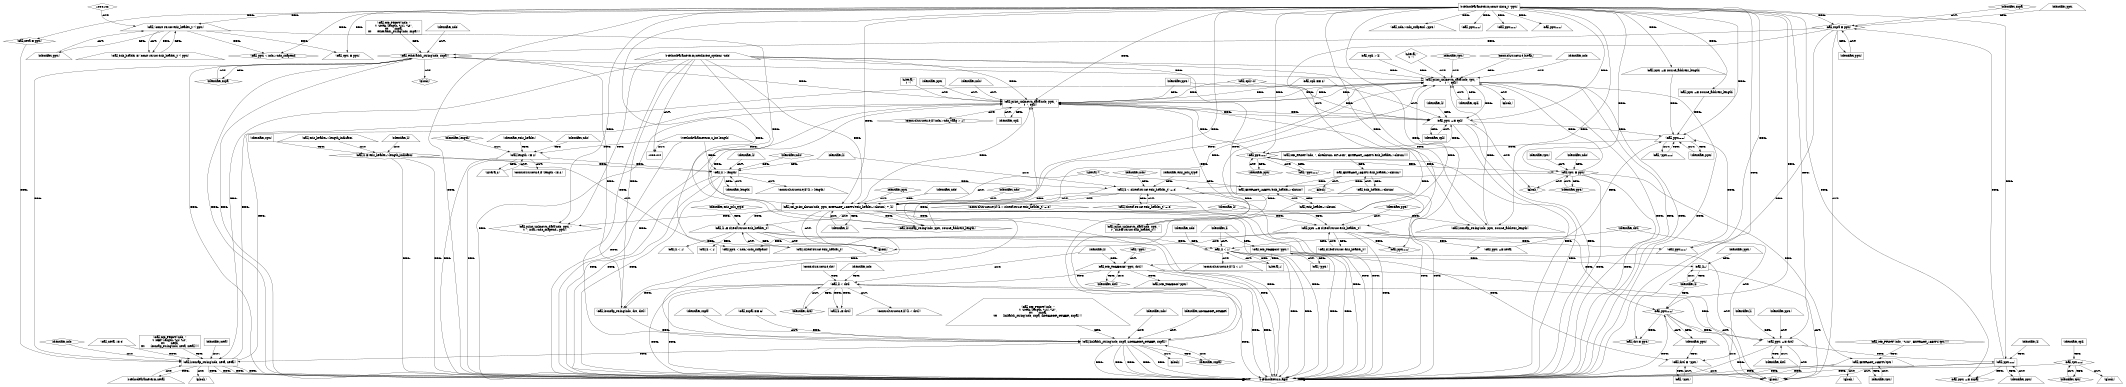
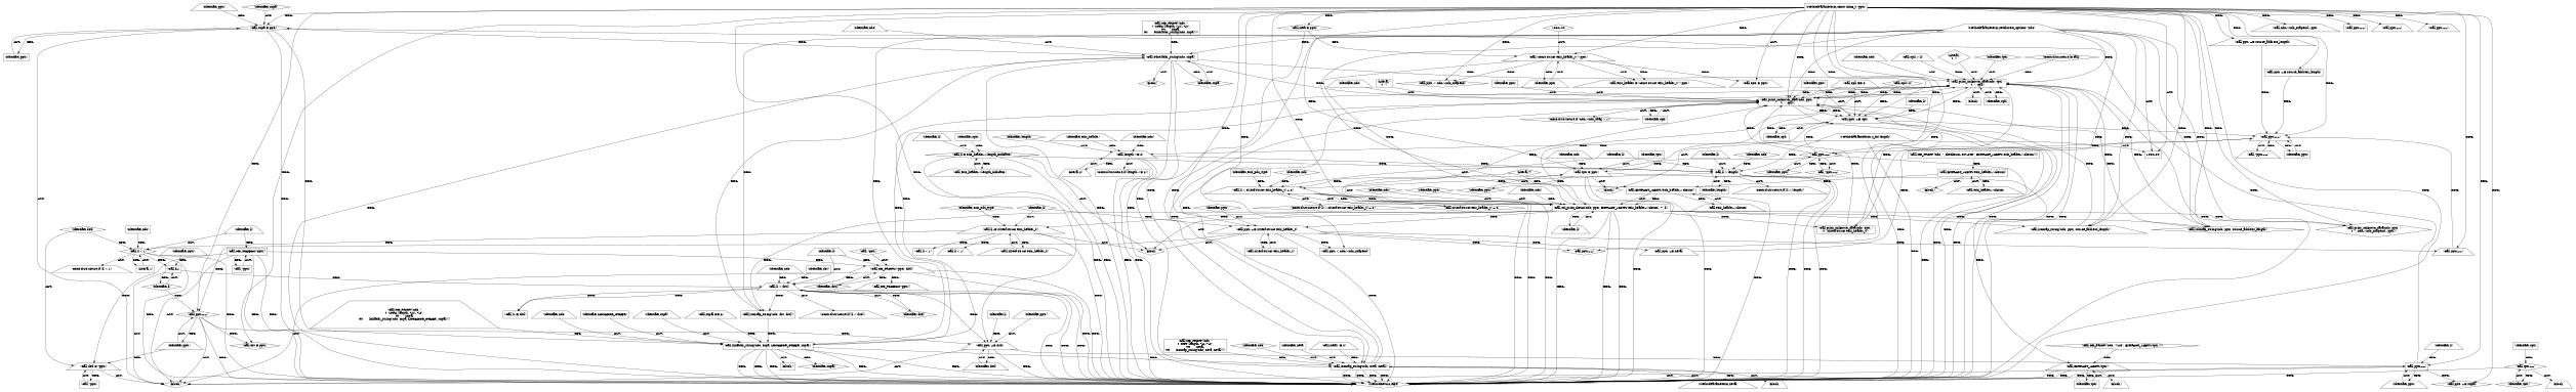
  digraph {
    node [shape=trapezium]
    n1 [label="(Call,snpa = pptr)" shape=diamond]
-   n2 [label="(Call,etheraddr_string(ndo, snpa))" shape=diamond]
+   n2 [label="(Call,etheraddr_string(ndo, snpa))" shape=box]
    n3 [label="(Call,linkaddr_string(ndo, snpa, LINKADDR_OTHER, snpal))" shape=box]
    n4 [label="(Identifier,pptr)" shape=box]
    n5 [label="(MethodReturn,RET)" shape=diamond]
    n6 [label="(Block,)" shape=diamond]
    n7 [label="(Call,print_unknown_data(ndo, tptr, \"\n\t  \", opli))" shape=box]
    n8 [label="(Call,print_unknown_data(ndo, pptr, \"\n\t  \", opli))" shape=box]
    n9 [label="(Call,isonsap_string(ndo, neta, netal))" shape=box]
    n10 [label="(Identifier,snpa)" shape=diamond]
    n11 [label="(Block,)" shape=diamond]
    n12 [label="(Identifier,snpal)" shape=diamond]
    n13 [label="(Block,)" shape=box]
    n14 [label="(Call,pptr++)" shape=box]
    n15 [label="(Identifier,pptr)"]
    n16 [label="(Call,pptr += snpal)" shape=diamond]
    n17 [label="(Call,pptr += dstl)"]
    n18 [label="(Identifier,dstl)"]
    n19 [label="(Call,li < dstl)"]
    n20 [label="(Call,li -= dstl)" shape=box]
    n21 [label="(Call,isonsap_string(ndo, dst, dstl))" shape=box]
    n22 [label="(ControlStructure,if (li < dstl))"]
    n23 [label="(Identifier,dstl)" shape=diamond]
    n24 [label="(Call,li--)" shape=box]
    n25 [label="(Identifier,li)" shape=diamond]
    n26 [label="(Call,pptr++)" shape=diamond]
    n27 [label="(Call,li < 1)" shape=diamond]
    n28 [label="(ControlStructure,if (li < 1))"]
    n29 [label="(Literal,1)" shape=box]
    n30 [label="(Call,li -= sizeof(struct esis_header_t))"]
    n31 [label="(Call,li < 1)"]
    n32 [label="(Call,li < 1)" shape=box]
    n33 [label="(Block,)" shape=diamond]
    n34 [label="(Call,sizeof(struct esis_header_t))"]
    n35 [label="(Call,osi_print_cksum(ndo, pptr, EXTRACT_16BITS(esis_header->cksum), 7, li))" shape=box]
    n36 [label="(Call,pptr += sizeof(struct esis_header_t))"]
    n37 [label="(Call,print_unknown_data(ndo, optr, \"\n\t\", sizeof(struct esis_header_t)))" shape=box]
    n38 [label="(Call,print_unknown_data(ndo, pptr, \"\n\t  \", ndo->ndo_snapend - pptr))" shape=diamond]
    n39 [label="(Call,isonsap_string(ndo, pptr, source_address_length))"]
    n40 [label="(Identifier,li)"]
    n41 [label="(Call,isonsap_string(ndo, pptr, source_address_length))" shape=diamond]
    n42 [label="(Call,pptr < ndo->ndo_snapend)" shape=box]
    n43 [label="(Call,pptr += netal)"]
    n44 [label="(Call,pptr++)"]
    n45 [label="(Call,pptr++)" shape=diamond]
    n46 [label="(Call,sizeof(struct esis_header_t))" shape=box]
    n47 [label="(Call,pptr += opli)"]
    n48 [label="(Identifier,opli)" shape=box]
    n49 [label="(Block,)" shape=box]
    n50 [label="(ControlStructure,if (ndo->ndo_vflag > 1))" shape=diamond]
    n51 [label="(Identifier,opli)" shape=box]
    n52 [label="(MethodParameterIn,netdissect_options *ndo)"]
    1000104 [shape=box]
    n54 [label="(Block,)"]
    n55 [label="(MethodParameterIn,netal)"]
    n56 [label="(MethodParameterIn,const uint8_t *pptr)" shape=box]
    n57 [label="(Call,(const struct esis_header_t *) pptr)"]
    n58 [label="(Call,pptr++)"]
    n59 [label="(Call,pptr++)" shape=diamond]
-   n60 [label="(Call,tptr = pptr)" shape=diamond]
+   n60 [label="(Call,tptr = pptr)"]
    n61 [label="(Call,neta = pptr)" shape=diamond]
    n62 [label="(Call,ndo->ndo_snapend - pptr)"]
    n63 [label="(Call,pptr += source_address_length)"]
    n64 [label="(Call,pptr += source_address_length)" shape=box]
    n65 [label="(Call,pptr++)" shape=box]
    n66 [label="(Call,pptr++)"]
    n67 [label="(Call,pptr < ndo->ndo_snapend)" shape=diamond]
    n68 [label="(Call,optr = pptr)"]
    n69 [label="(Call,pptr++)"]
    n70 [label="(Call,dst = pptr)" shape=diamond]
    n71 [label="(Identifier,pptr)"]
    n72 [label="(Call,esis_header = (const struct esis_header_t *) pptr)"]
    n73 [label="(Identifier,pptr)"]
    n74 [label="(Block,)" shape=diamond]
    n75 [label="(Identifier,opli)" shape=box]
    n76 [label="(Identifier,pptr)" shape=box]
    n77 [label="(Call,*pptr++)"]
    n78 [label="(Call,*pptr++)" shape=diamond]
    n79 [label="(Identifier,pptr)" shape=diamond]
    n80 [label="(Call,li < sizeof(struct esis_header_t) + 2)"]
    n81 [label="(Call,EXTRACT_16BITS(tptr))"]
    n82 [label="(Identifier,pptr)" shape=diamond]
    n83 [label="(Call,EXTRACT_16BITS(esis_header->cksum))" shape=box]
    n84 [label="(Call,esis_header->cksum)"]
    n85 [label="(Call,EXTRACT_16BITS(esis_header->cksum))" shape=box]
    n86 [label="(Block,)" shape=diamond]
    n87 [label="(Call,esis_header->cksum)"]
    n88 [label="(Call,sizeof(struct esis_header_t) + 2)" shape=diamond]
    n89 [label="(ControlStructure,if (li < sizeof(struct esis_header_t) + 2))" shape=diamond]
    n90 [label="(Call,li > length)" shape=box]
    n91 [label="(Identifier,length)" shape=box]
    n92 [label="(ControlStructure,if (li > length))"]
    n93 [label="(Call,li = esis_header->length_indicator)" shape=diamond]
    n94 [label="(Call,esis_header->length_indicator)"]
    n95 [label="(Call,length <= 2)"]
    n96 [label="(Literal,2)"]
    n97 [label="(ControlStructure,if (length <= 2))" shape=box]
    n98 [label="(MethodParameterIn,u_int length)"]
-   n99 [label="(Call,ND_TCHECK2(*pptr, dstl))"]
+   n99 [label="(Call,ND_PRINT2(*pptr, dstl))"]
    n100 [label="(Call,ND_TCHECK(*pptr))"]
    n101 [label="(Identifier,dstl)" shape=diamond]
    n102 [label="(Call,ND_TCHECK(*pptr))" shape=box]
    n103 [label="(Call,dstl = *pptr)"]
    n104 [label="(Call,*pptr)" shape=box]
    n105 [label="(Call,*pptr)" shape=box]
    n106 [label="(Identifier,tptr)" shape=box]
    n107 [label="(Block,)"]
    n108 [label="(Call,tptr++)" shape=diamond]
    n109 [label="(Block,)"]
    n110 [label="(Identifier,tptr)" shape=diamond]
    n111 [label="(Call,ND_PRINT((ndo, \"%us\", EXTRACT_16BITS(tptr))))" shape=diamond]
    n112 [label="(Identifier,ndo)"]
    n113 [label="(Identifier,ndo)" shape=diamond]
    n114 [label="(Identifier,esis_header)"]
    n115 [label="(Literal,\"\n\t  \")" shape=box]
    n116 [label="(Identifier,tptr)" shape=box]
    n117 [label="(Identifier,pptr)" shape=diamond]
    n118 [label="(Identifier,li)"]
    n119 [label="(Identifier,li)" shape=diamond]
    n120 [label="(Identifier,pptr)"]
    n121 [label="(Identifier,li)" shape=box]
    n122 [label="(Call,ND_PRINT((ndo, \"\n\t  NET (length: %u) %s\",\n\t\t\t       netal,\n\t\t\t       isonsap_string(ndo, neta, netal))))" shape=box]
    n123 [label="(Identifier,esis_pdu_type)" shape=diamond]
    n124 [label="(Identifier,pptr)" shape=diamond]
    n125 [label="(Identifier,pptr)" shape=box]
    n126 [label="(Identifier,ndo)"]
    n127 [label="(Identifier,pptr)" shape=box]
    n128 [label="(Identifier,snpa)"]
    n129 [label="(Call,opli>0)" shape=diamond]
    n130 [label="(Identifier,ndo)"]
    n131 [label="(Identifier,tptr)" shape=diamond]
    n132 [label="(Literal,7)" shape=diamond]
    n133 [label="(Identifier,li)"]
    n134 [label="(Identifier,ndo)" shape=diamond]
    n135 [label="(Identifier,length)" shape=diamond]
    n136 [label="(Identifier,ndo)"]
    n137 [label="(Call,snpal == 6)"]
    n138 [label="(Identifier,li)"]
    n139 [label="(Identifier,neta)" shape=box]
    n140 [label="(Identifier,pptr)"]
    n141 [label="(Identifier,ndo)" shape=box]
    n142 [label="(ControlStructure,break;)" shape=diamond]
    n143 [label="(Identifier,dstl)" shape=diamond]
    n144 [label="(Identifier,esis_pdu_type)" shape=box]
    n145 [label="(Call,opli == 2)"]
    n146 [label="(Identifier,li)"]
    n147 [label="(Identifier,pptr)"]
    n148 [label="(Call,ND_PRINT((ndo, \", checksum: 0x%04x\", EXTRACT_16BITS(esis_header->cksum))))" shape=box]
    n149 [label="(Identifier,ndo)"]
    n150 [label="(Identifier,ndo)" shape=diamond]
    n151 [label="(Call,*pptr)" shape=diamond]
    n152 [label="(Call,netal != 0)"]
    n153 [label="(Identifier,li)" shape=box]
    n154 [label="(Identifier,ndo)"]
    n155 [label="(Call,ND_PRINT((ndo, \"\n\t  SNPA (length: %u): %s\",\n\t\t\t       snpal,\n\t\t\t       linkaddr_string(ndo, snpa, LINKADDR_OTHER, snpal))))"]
    n156 [label="(Identifier,opli)" shape=box]
    n157 [label="(Identifier,snpa)" shape=diamond]
    n158 [label="(Identifier,ndo)"]
    n159 [label="(Identifier,ndo)"]
    n160 [label="(Identifier,optr)" shape=box]
    n161 [label="(Call,opli > li)"]
    n162 [label="(Call,ND_PRINT((ndo, \"\n\t  SNPA (length: %u): %s\",\n\t\t\t       snpal,\n\t\t\t       etheraddr_string(ndo, snpa))))" shape=box]
    n163 [label="(Identifier,ndo)" shape=diamond]
-   n164 [label="(ControlStructure,dst)" shape=box]
+   n164 [label="(Identifier,dst)" shape=box]
    n165 [label="(Literal,\"\n\t  \")" shape=diamond]
    n166 [label="(Identifier,li)"]
    n167 [label="(Identifier,LINKADDR_OTHER)" shape=box]
    n168 [label="(Identifier,li)"]
    1000142 [shape=diamond]
    n1 -> n2 [label="DDG: "]
    n1 -> n3 [label="DDG: "]
    n1 -> n4 [label="CFG: "]
    n1 -> n5 [label="DDG: "]
    n1 -> n6 [label="AST: "]
    n2 -> n5 [label="DDG: "]
    n2 -> n5 [label="DDG: "]
    n2 -> n5 [label="DDG: "]
    n2 -> n7 [label="DDG: "]
    n2 -> n8 [label="DDG: "]
    n2 -> n9 [label="DDG: "]
    n2 -> n10 [label="CFG: "]
    n2 -> n11 [label="AST: "]
    n3 -> n5 [label="DDG: "]
    n3 -> n5 [label="DDG: "]
    n3 -> n5 [label="DDG: "]
    n3 -> n5 [label="DDG: "]
    n3 -> n5 [label="DDG: "]
    n3 -> n7 [label="DDG: "]
    n3 -> n8 [label="DDG: "]
    n3 -> n9 [label="DDG: "]
    n3 -> n12 [label="CFG: "]
    n3 -> n13 [label="AST: "]
    n4 -> n1 [label="AST: "]
    n7 -> n5 [label="DDG: "]
    n7 -> n5 [label="DDG: "]
    n7 -> n5 [label="DDG: "]
    n7 -> n5 [label="DDG: "]
    n7 -> n8 [label="DDG: "]
    n7 -> n8 [label="DDG: "]
    n7 -> n47 [label="DDG: "]
    n7 -> n48 [label="CFG: "]
    n7 -> n49 [label="AST: "]
    n8 -> n5 [label="DDG: "]
    n8 -> n5 [label="DDG: "]
    n8 -> n7 [label="DDG: "]
    n8 -> n47 [label="DDG: "]
    n8 -> n47 [label="DDG: "]
    n8 -> n50 [label="AST: "]
    n8 -> n51 [label="CFG: "]
    n9 -> n5 [label="DDG: "]
    n9 -> n5 [label="DDG: "]
    n9 -> n5 [label="DDG: "]
    n9 -> n5 [label="DDG: "]
    n9 -> n7 [label="DDG: "]
    n9 -> n8 [label="DDG: "]
    n9 -> n54 [label="AST: "]
-   n9 -> n55 [label="DDG: "]
+   n9 -> n55 [label="CFG: "]
    n10 -> n2 [label="AST: "]
-   n12 -> n3 [label="AST: "]
    n14 -> n1 [label="DDG: "]
    n14 -> n5 [label="DDG: "]
    n14 -> n6 [label="AST: "]
    n14 -> n15 [label="CFG: "]
    n14 -> n16 [label="DDG: "]
    n15 -> n14 [label="AST: "]
    n17 -> n5 [label="DDG: "]
    n17 -> n6 [label="AST: "]
    n17 -> n14 [label="DDG: "]
    n17 -> n18 [label="CFG: "]
    n18 -> n17 [label="AST: "]
    n19 -> n5 [label="DDG: "]
    n19 -> n5 [label="DDG: "]
    n19 -> n5 [label="DDG: "]
    n19 -> n17 [label="DDG: "]
    n19 -> n20 [label="DDG: "]
    n19 -> n20 [label="DDG: "]
    n19 -> n21 [label="DDG: "]
    n19 -> n22 [label="AST: "]
    n19 -> n23 [label="CFG: "]
    n21 -> n2 [label="DDG: "]
    n21 -> n3 [label="DDG: "]
    n23 -> n19 [label="AST: "]
    n24 -> n6 [label="AST: "]
+   n24 -> n19 [label="DDG: "]
    n24 -> n25 [label="CFG: "]
    n25 -> n24 [label="AST: "]
    n25 -> n26 [label="CFG: "]
    n26 -> n5 [label="DDG: "]
    n26 -> n6 [label="AST: "]
    n26 -> n17 [label="DDG: "]
    n26 -> n70 [label="DDG: "]
    n26 -> n73 [label="CFG: "]
    n27 -> n5 [label="DDG: "]
    n27 -> n5 [label="DDG: "]
    n27 -> n24 [label="DDG: "]
    n27 -> n28 [label="AST: "]
    n27 -> n29 [label="CFG: "]
    n29 -> n27 [label="AST: "]
    n30 -> n5 [label="DDG: "]
    n30 -> n27 [label="DDG: "]
    n30 -> n31 [label="DDG: "]
    n30 -> n32 [label="DDG: "]
    n30 -> n33 [label="AST: "]
    n30 -> n34 [label="CFG: "]
    n34 -> n30 [label="AST: "]
    n35 -> n5 [label="DDG: "]
    n35 -> n5 [label="DDG: "]
    n35 -> n5 [label="DDG: "]
    n35 -> n7 [label="DDG: "]
    n35 -> n8 [label="DDG: "]
    n35 -> n21 [label="DDG: "]
    n35 -> n30 [label="DDG: "]
    n35 -> n33 [label="AST: "]
    n35 -> n36 [label="DDG: "]
    n35 -> n37 [label="DDG: "]
    n35 -> n38 [label="DDG: "]
    n35 -> n39 [label="DDG: "]
    n35 -> n40 [label="CFG: "]
    n35 -> n41 [label="DDG: "]
    n36 -> n5 [label="DDG: "]
    n36 -> n26 [label="DDG: "]
    n36 -> n33 [label="AST: "]
    n36 -> n42 [label="DDG: "]
    n36 -> n43 [label="DDG: "]
    n36 -> n44 [label="DDG: "]
    n36 -> n45 [label="DDG: "]
    n36 -> n46 [label="CFG: "]
    n37 -> n7 [label="DDG: "]
    n37 -> n8 [label="DDG: "]
    n39 -> n7 [label="DDG: "]
    n39 -> n8 [label="DDG: "]
    n40 -> n35 [label="AST: "]
    n41 -> n7 [label="DDG: "]
    n41 -> n8 [label="DDG: "]
    n43 -> n58 [label="DDG: "]
    n44 -> n58 [label="DDG: "]
    n46 -> n36 [label="AST: "]
    n47 -> n5 [label="DDG: "]
    n47 -> n5 [label="DDG: "]
    n47 -> n58 [label="DDG: "]
    n47 -> n74 [label="AST: "]
    n47 -> n75 [label="CFG: "]
    n48 -> n7 [label="AST: "]
    n51 -> n8 [label="AST: "]
+   n52 -> n2 [label="DDG: "]
    n52 -> n3 [label="DDG: "]
    n52 -> n7 [label="DDG: "]
    n52 -> n8 [label="DDG: "]
    n52 -> n9 [label="DDG: "]
    n52 -> n21 [label="DDG: "]
    n52 -> n35 [label="DDG: "]
    n52 -> n37 [label="DDG: "]
    n52 -> n38 [label="DDG: "]
    n52 -> n39 [label="DDG: "]
    n52 -> n41 [label="DDG: "]
    n52 -> 1000104 [label="AST: "]
    n55 -> n9 [label="AST: "]
    n56 -> n1 [label="DDG: "]
    n56 -> n5 [label="DDG: "]
    n56 -> n8 [label="DDG: "]
    n56 -> n14 [label="DDG: "]
    n56 -> n16 [label="DDG: "]
    n56 -> n17 [label="DDG: "]
    n56 -> n26 [label="DDG: "]
    n56 -> n35 [label="DDG: "]
    n56 -> n36 [label="DDG: "]
    n56 -> n38 [label="DDG: "]
    n56 -> n39 [label="DDG: "]
    n56 -> n41 [label="DDG: "]
    n56 -> n42 [label="DDG: "]
    n56 -> n44 [label="DDG: "]
    n56 -> n45 [label="DDG: "]
    n56 -> n47 [label="DDG: "]
+   n56 -> 1000104 [label="AST: "]
    n56 -> n57 [label="DDG: "]
    n56 -> n58 [label="DDG: "]
    n56 -> n59 [label="DDG: "]
    n56 -> n60 [label="DDG: "]
    n56 -> n61 [label="DDG: "]
    n56 -> n62 [label="DDG: "]
    n56 -> n63 [label="DDG: "]
    n56 -> n64 [label="DDG: "]
    n56 -> n65 [label="DDG: "]
    n56 -> n66 [label="DDG: "]
    n56 -> n67 [label="DDG: "]
-   n56 -> n68 [label="DDG: "]
+   n56 -> n68 [label="AST: "]
    n56 -> n69 [label="DDG: "]
    n56 -> n70 [label="DDG: "]
    n57 -> n35 [label="DDG: "]
    n57 -> n67 [label="DDG: "]
    n57 -> n68 [label="DDG: "]
    n57 -> n71 [label="CFG: "]
    n57 -> n72 [label="AST: "]
    n57 -> n72 [label="DDG: "]
    n58 -> n59 [label="DDG: "]
    n58 -> n76 [label="CFG: "]
    n58 -> n77 [label="AST: "]
    n59 -> n5 [label="DDG: "]
    n59 -> n8 [label="DDG: "]
    n59 -> n47 [label="DDG: "]
    n59 -> n60 [label="DDG: "]
    n59 -> n78 [label="AST: "]
    n59 -> n79 [label="CFG: "]
    n60 -> n5 [label="DDG: "]
    n60 -> n5 [label="DDG: "]
    n60 -> n7 [label="DDG: "]
    n60 -> n74 [label="AST: "]
    n60 -> n80 [label="DDG: "]
    n60 -> n81 [label="DDG: "]
    n60 -> n82 [label="CFG: "]
    n61 -> n9 [label="DDG: "]
    n63 -> n58 [label="DDG: "]
    n64 -> n58 [label="DDG: "]
    n71 -> n57 [label="AST: "]
-   n72 -> n57 [label="CFG: "]
+   n61 -> n57 [label="CFG: "]
    n73 -> n26 [label="AST: "]
    n73 -> n103 [label="CFG: "]
    n75 -> n47 [label="AST: "]
    n76 -> n58 [label="AST: "]
    n77 -> n58 [label="CFG: "]
    n78 -> n59 [label="CFG: "]
    n79 -> n59 [label="AST: "]
    n80 -> n5 [label="DDG: "]
    n80 -> n5 [label="DDG: "]
    n80 -> n5 [label="DDG: "]
    n80 -> n35 [label="DDG: "]
    n80 -> n88 [label="CFG: "]
    n80 -> n89 [label="AST: "]
    n81 -> n5 [label="DDG: "]
    n81 -> n5 [label="DDG: "]
    n81 -> n106 [label="CFG: "]
    n81 -> n107 [label="AST: "]
    n82 -> n60 [label="AST: "]
    n83 -> n5 [label="DDG: "]
    n83 -> n35 [label="AST: "]
    n83 -> n35 [label="DDG: "]
    n83 -> n84 [label="CFG: "]
    n84 -> n83 [label="AST: "]
    n85 -> n83 [label="DDG: "]
    n85 -> n86 [label="AST: "]
    n85 -> n87 [label="CFG: "]
    n87 -> n85 [label="AST: "]
    n88 -> n80 [label="AST: "]
    n90 -> n5 [label="DDG: "]
    n90 -> n5 [label="DDG: "]
    n90 -> n5 [label="DDG: "]
    n90 -> n80 [label="DDG: "]
    n90 -> n91 [label="CFG: "]
    n90 -> n92 [label="AST: "]
    n91 -> n90 [label="AST: "]
    n93 -> n5 [label="DDG: "]
    n93 -> n5 [label="DDG: "]
    n93 -> n33 [label="AST: "]
    n93 -> n90 [label="DDG: "]
+   n93 -> n94 [label="CFG: "]
    n94 -> n93 [label="AST: "]
    n95 -> n5 [label="DDG: "]
    n95 -> n5 [label="DDG: "]
    n95 -> n90 [label="DDG: "]
    n95 -> n96 [label="CFG: "]
    n95 -> n97 [label="AST: "]
    n96 -> n95 [label="AST: "]
    n98 -> n5 [label="DDG: "]
    n98 -> 1000104 [label="AST: "]
    n98 -> n90 [label="DDG: "]
    n98 -> n95 [label="DDG: "]
    n99 -> n5 [label="DDG: "]
    n99 -> n5 [label="DDG: "]
    n99 -> n6 [label="AST: "]
    n99 -> n19 [label="DDG: "]
    n99 -> n100 [label="DDG: "]
    n99 -> n101 [label="CFG: "]
    n101 -> n99 [label="AST: "]
    n102 -> n5 [label="DDG: "]
    n102 -> n5 [label="DDG: "]
    n102 -> n6 [label="AST: "]
    n102 -> n99 [label="DDG: "]
    n102 -> n103 [label="DDG: "]
    n102 -> n104 [label="CFG: "]
    n103 -> n6 [label="AST: "]
    n103 -> n105 [label="CFG: "]
    n104 -> n102 [label="AST: "]
    n105 -> n103 [label="AST: "]
    n106 -> n81 [label="AST: "]
    n108 -> n5 [label="DDG: "]
    n108 -> n109 [label="AST: "]
    n108 -> n110 [label="CFG: "]
    n110 -> n108 [label="AST: "]
    n111 -> n81 [label="CFG: "]
    n112 -> n60 [label="CFG: "]
    n113 -> n90 [label="CFG: "]
    n114 -> n95 [label="CFG: "]
    n115 -> n8 [label="AST: "]
    n116 -> n60 [label="AST: "]
    n117 -> n35 [label="AST: "]
    n118 -> n80 [label="AST: "]
    n118 -> n90 [label="CFG: "]
    n119 -> n30 [label="AST: "]
    n119 -> n36 [label="CFG: "]
    n120 -> n1 [label="CFG: "]
    n121 -> n17 [label="CFG: "]
    n122 -> n9 [label="CFG: "]
    n123 -> n30 [label="CFG: "]
    n124 -> n36 [label="AST: "]
    n125 -> n8 [label="CFG: "]
    n125 -> n47 [label="AST: "]
    n126 -> n19 [label="CFG: "]
    n127 -> n8 [label="AST: "]
    n128 -> n3 [label="AST: "]
    n129 -> n8 [label="DDG: "]
    n129 -> n47 [label="DDG: "]
    n130 -> n95 [label="CFG: "]
    n131 -> n7 [label="AST: "]
    n132 -> n35 [label="AST: "]
    n132 -> n83 [label="CFG: "]
    n133 -> n14 [label="CFG: "]
    n134 -> n9 [label="AST: "]
    n135 -> n95 [label="AST: "]
    n136 -> n8 [label="AST: "]
    n137 -> n3 [label="DDG: "]
    n138 -> n93 [label="AST: "]
    n139 -> n9 [label="AST: "]
    n140 -> n24 [label="CFG: "]
    n141 -> n27 [label="CFG: "]
    n142 -> n7 [label="CFG: "]
    n143 -> n27 [label="CFG: "]
    n143 -> n103 [label="AST: "]
    n144 -> n80 [label="CFG: "]
    n145 -> n8 [label="DDG: "]
    n145 -> n47 [label="AST: "]
    n146 -> n90 [label="AST: "]
    n147 -> n17 [label="AST: "]
    n148 -> n85 [label="CFG: "]
    n149 -> n7 [label="AST: "]
    n150 -> n80 [label="CFG: "]
    n151 -> n99 [label="AST: "]
    n152 -> n9 [label="DDG: "]
    n153 -> n47 [label="CFG: "]
    n154 -> n35 [label="CFG: "]
    n155 -> n3 [label="CFG: "]
    n156 -> n108 [label="CFG: "]
    n157 -> n1 [label="AST: "]
    n158 -> n2 [label="AST: "]
    n159 -> n3 [label="AST: "]
    n160 -> n93 [label="CFG: "]
    n161 -> n7 [label="DDG: "]
    n162 -> n2 [label="CFG: "]
    n163 -> n35 [label="AST: "]
    n164 -> n19 [label="CFG: "]
    n165 -> n7 [label="AST: "]
    n166 -> n19 [label="AST: "]
    n166 -> n99 [label="CFG: "]
    n167 -> n3 [label="AST: "]
    n168 -> n27 [label="AST: "]
    n168 -> n102 [label="CFG: "]
    1000142 -> n57 [label="AST: "]
  }
